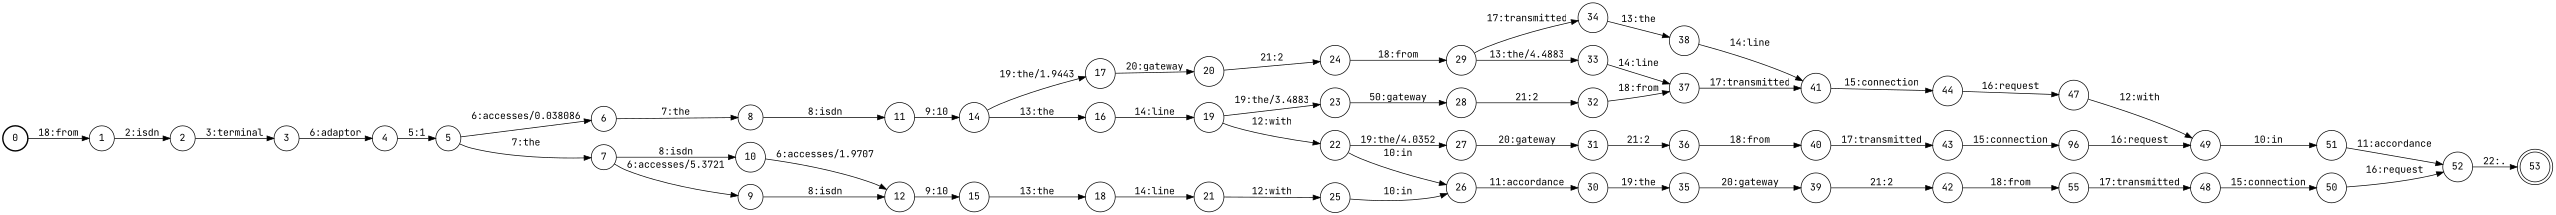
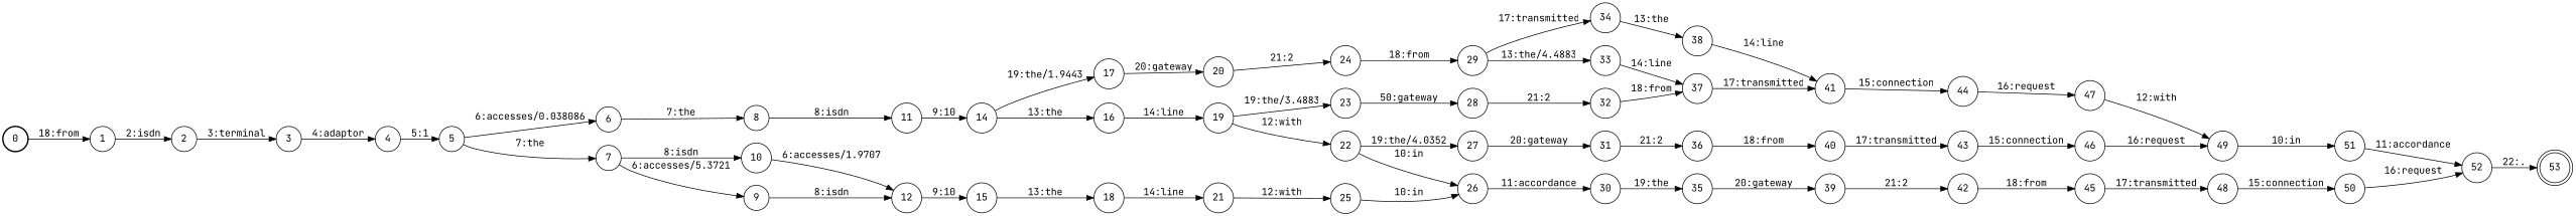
  digraph {
    fontname="JetBrains Mono"
    nodesep=0.25
    rankdir=LR
    ranksep=0.4
    node [fontname="JetBrains Mono" fontsize=14 shape=circle style=solid]
    edge [fontname="JetBrains Mono" fontsize=14]
    n1 [label=0 style=bold]
    n2 [label=1]
    n3 [label=2]
    n4 [label=3]
    n5 [label=4]
    n6 [label=5]
    n7 [label=6]
    n8 [label=7]
    n9 [label=8]
    n10 [label=10]
    n11 [label=9]
    n12 [label=11]
    n13 [label=12]
    n14 [label=14]
    n15 [label=15]
    n16 [label=16]
    n17 [label=17]
    n18 [label=18]
    n19 [label=19]
    n20 [label=20]
    n21 [label=21]
    n22 [label=23]
    n23 [label=22]
    n24 [label=24]
    n25 [label=25]
    n26 [label=28]
    n27 [label=27]
    n28 [label=26]
    n29 [label=29]
    n30 [label=32]
    n31 [label=31]
    n32 [label=30]
    n33 [label=33]
    n34 [label=34]
    n35 [label=36]
    n36 [label=35]
    n37 [label=37]
    n38 [label=38]
    n39 [label=39]
    n40 [label=40]
    n41 [label=41]
    n42 [label=42]
    n43 [label=43]
    n44 [label=44]
-   n45 [label=55]
-   n46 [label=96]
+   n45 [label=45]
+   n46 [label=46]
    n47 [label=47]
    n48 [label=48]
    n49 [label=49]
    n50 [label=50]
    n51 [label=51]
    n52 [label=52]
    n53 [label=53 shape=doublecircle]
    n1 -> n2 [label="18:from"]
    n2 -> n3 [label="2:isdn"]
    n3 -> n4 [label="3:terminal"]
-   n4 -> n5 [label="6:adaptor"]
+   n4 -> n5 [label="4:adaptor"]
    n5 -> n6 [label="5:1"]
    n6 -> n7 [label="6:accesses/0.038086"]
    n6 -> n8 [label="7:the"]
    n7 -> n9 [label="7:the"]
    n8 -> n10 [label="8:isdn"]
    n8 -> n11 [label="6:accesses/5.3721"]
    n9 -> n12 [label="8:isdn"]
    n10 -> n13 [label="6:accesses/1.9707"]
    n11 -> n13 [label="8:isdn"]
    n12 -> n14 [label="9:10"]
    n13 -> n15 [label="9:10"]
    n14 -> n16 [label="13:the"]
    n14 -> n17 [label="19:the/1.9443"]
    n15 -> n18 [label="13:the"]
    n16 -> n19 [label="14:line"]
    n17 -> n20 [label="20:gateway"]
    n18 -> n21 [label="14:line"]
    n19 -> n22 [label="19:the/3.4883"]
    n19 -> n23 [label="12:with"]
    n20 -> n24 [label="21:2"]
    n21 -> n25 [label="12:with"]
    n22 -> n26 [label="50:gateway"]
    n23 -> n27 [label="19:the/4.0352"]
    n23 -> n28 [label="10:in"]
    n24 -> n29 [label="18:from"]
    n25 -> n28 [label="10:in"]
    n26 -> n30 [label="21:2"]
    n27 -> n31 [label="20:gateway"]
    n28 -> n32 [label="11:accordance"]
    n29 -> n33 [label="13:the/4.4883"]
    n29 -> n34 [label="17:transmitted"]
    n30 -> n37 [label="18:from"]
    n31 -> n35 [label="21:2"]
    n32 -> n36 [label="19:the"]
    n33 -> n37 [label="14:line"]
    n34 -> n38 [label="13:the"]
    n35 -> n40 [label="18:from"]
    n36 -> n39 [label="20:gateway"]
    n37 -> n41 [label="17:transmitted"]
    n38 -> n41 [label="14:line"]
    n39 -> n42 [label="21:2"]
    n40 -> n43 [label="17:transmitted"]
    n41 -> n44 [label="15:connection"]
    n42 -> n45 [label="18:from"]
    n43 -> n46 [label="15:connection"]
    n44 -> n47 [label="16:request"]
    n45 -> n48 [label="17:transmitted"]
    n46 -> n49 [label="16:request"]
    n47 -> n49 [label="12:with"]
    n48 -> n50 [label="15:connection"]
    n49 -> n51 [label="10:in"]
    n50 -> n52 [label="16:request"]
    n51 -> n52 [label="11:accordance"]
    n52 -> n53 [label="22:."]
  }
